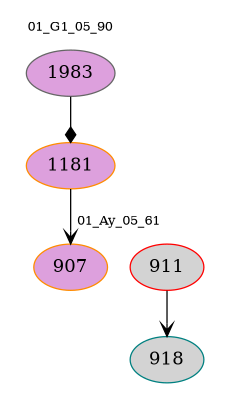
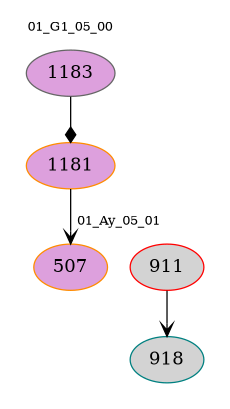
  digraph {
    node [color=darkorange fillcolor=plum style=filled]
    edge [arrowhead=vee color=black]
    n1 [color=red fillcolor=lightgrey label=911]
    n2 [color=teal fillcolor=lightgrey label=918]
-   n3 [label=907]
-   n4 [color=gray40 label=1983]
+   n3 [label=507]
+   n4 [color=gray40 label=1183]
    n5 [label=1181]
    subgraph cluster_1 {
      color=white
      fontsize=10
-     label="01_Ay_05_61"
+     label="01_Ay_05_01"
      n1
      n2
      n3
    }
    subgraph cluster_2 {
      color=white
      fontsize=10
-     label="01_G1_05_90"
+     label="01_G1_05_00"
      n4
      n5
    }
    n1 -> n2
    n4 -> n5 [arrowhead=diamond]
    n5 -> n3
  }
